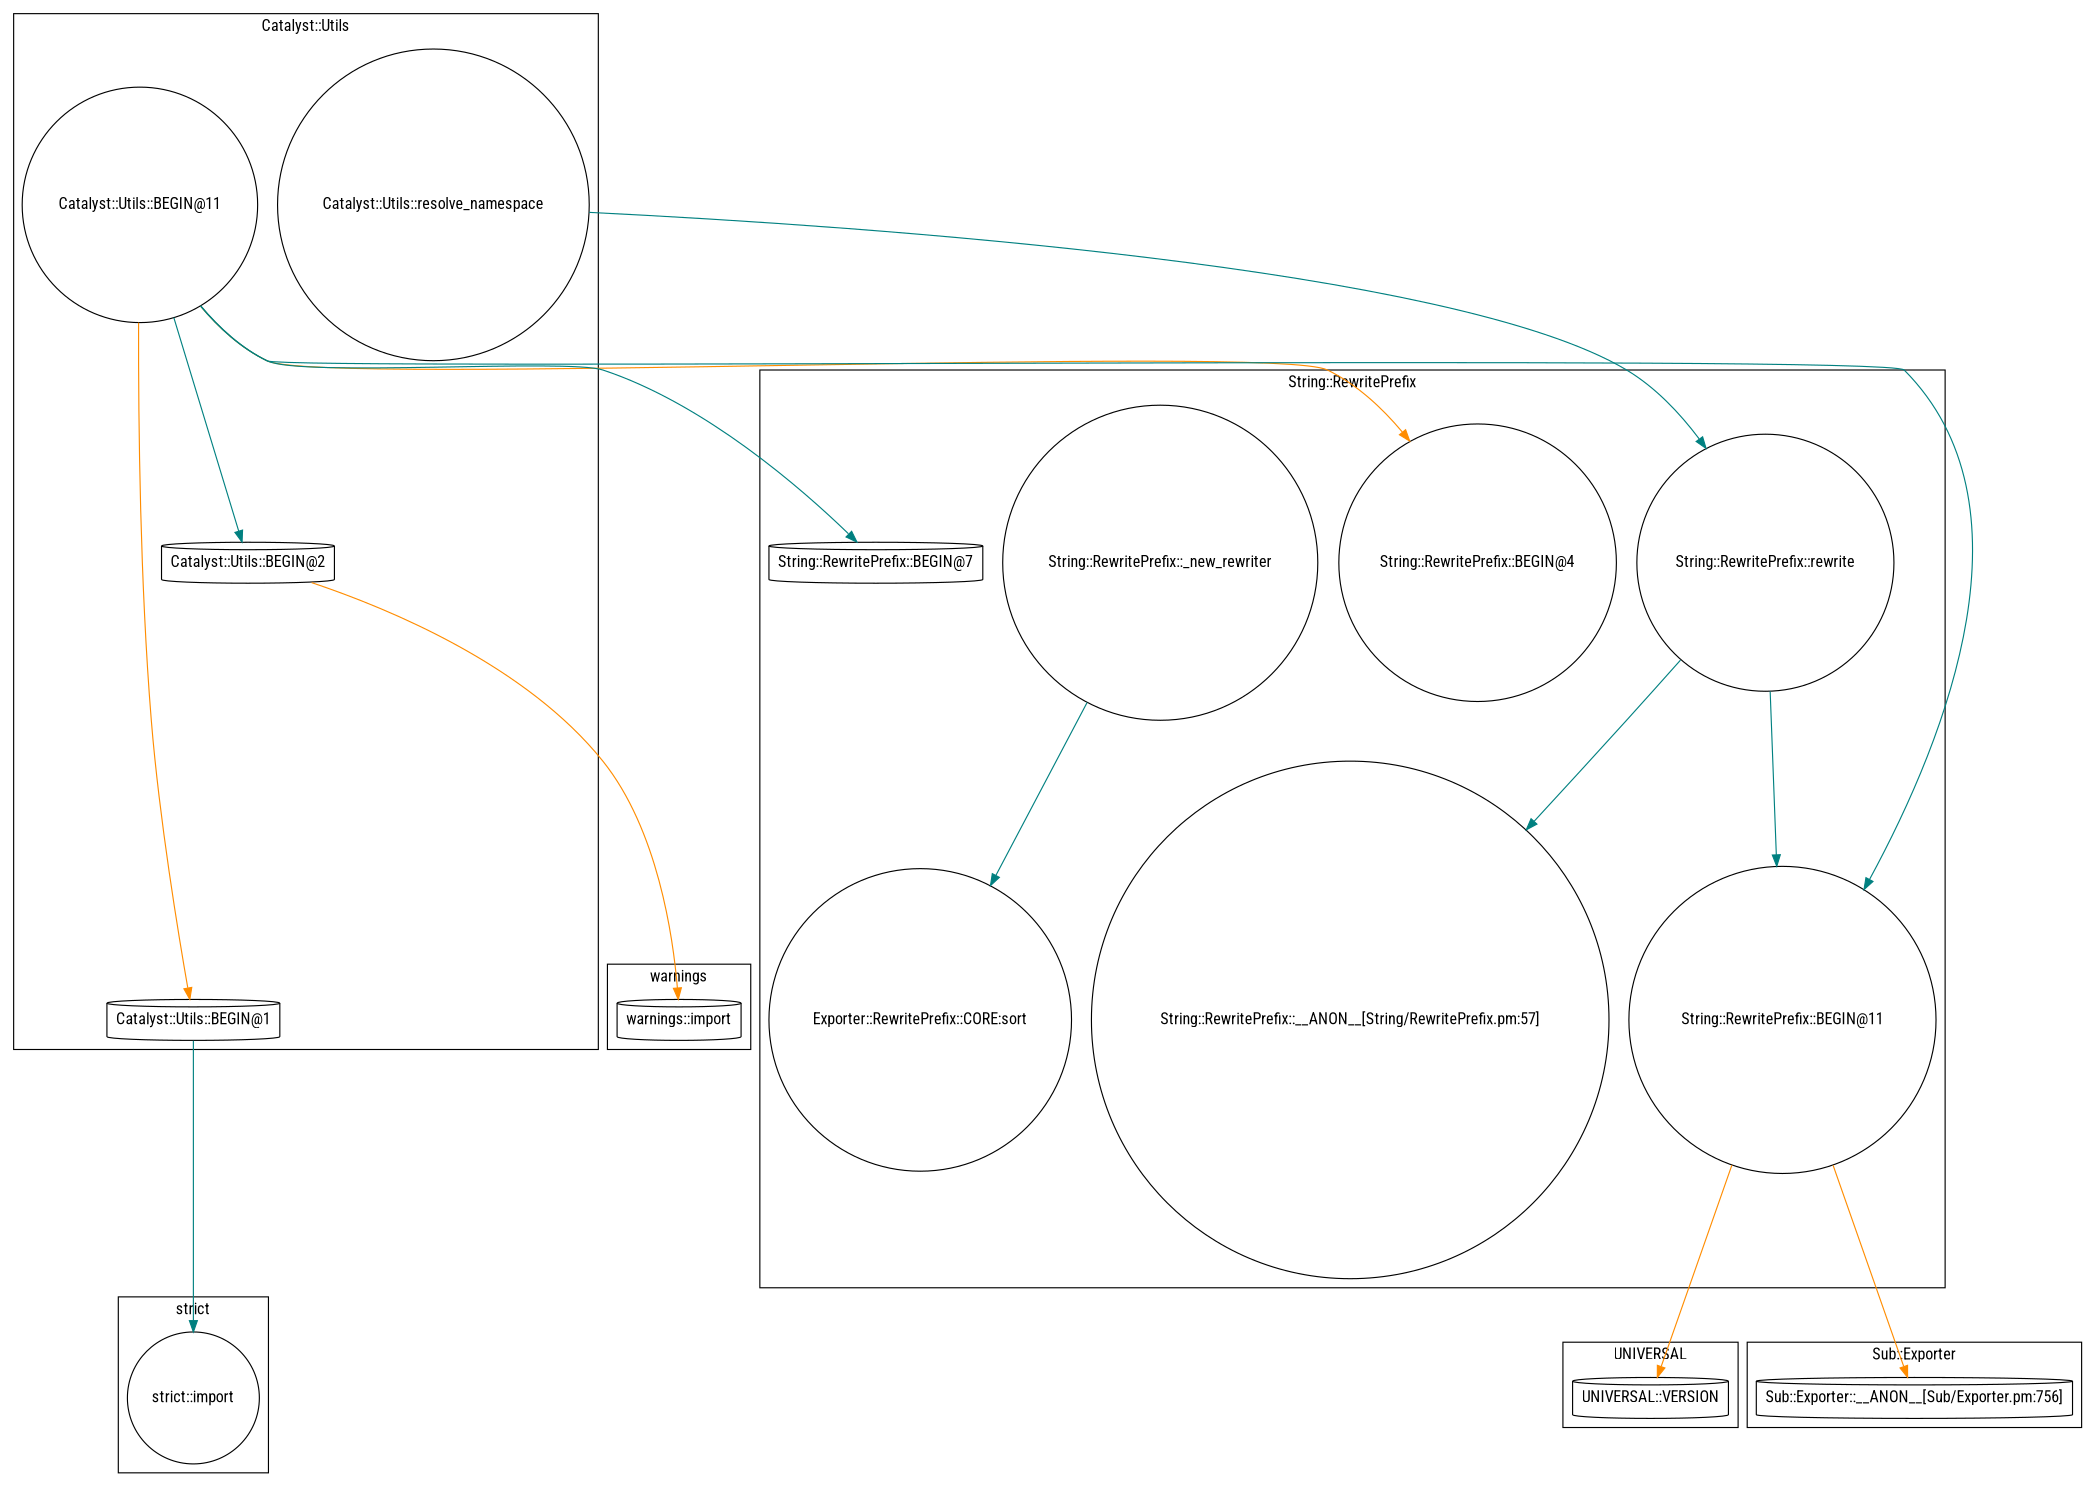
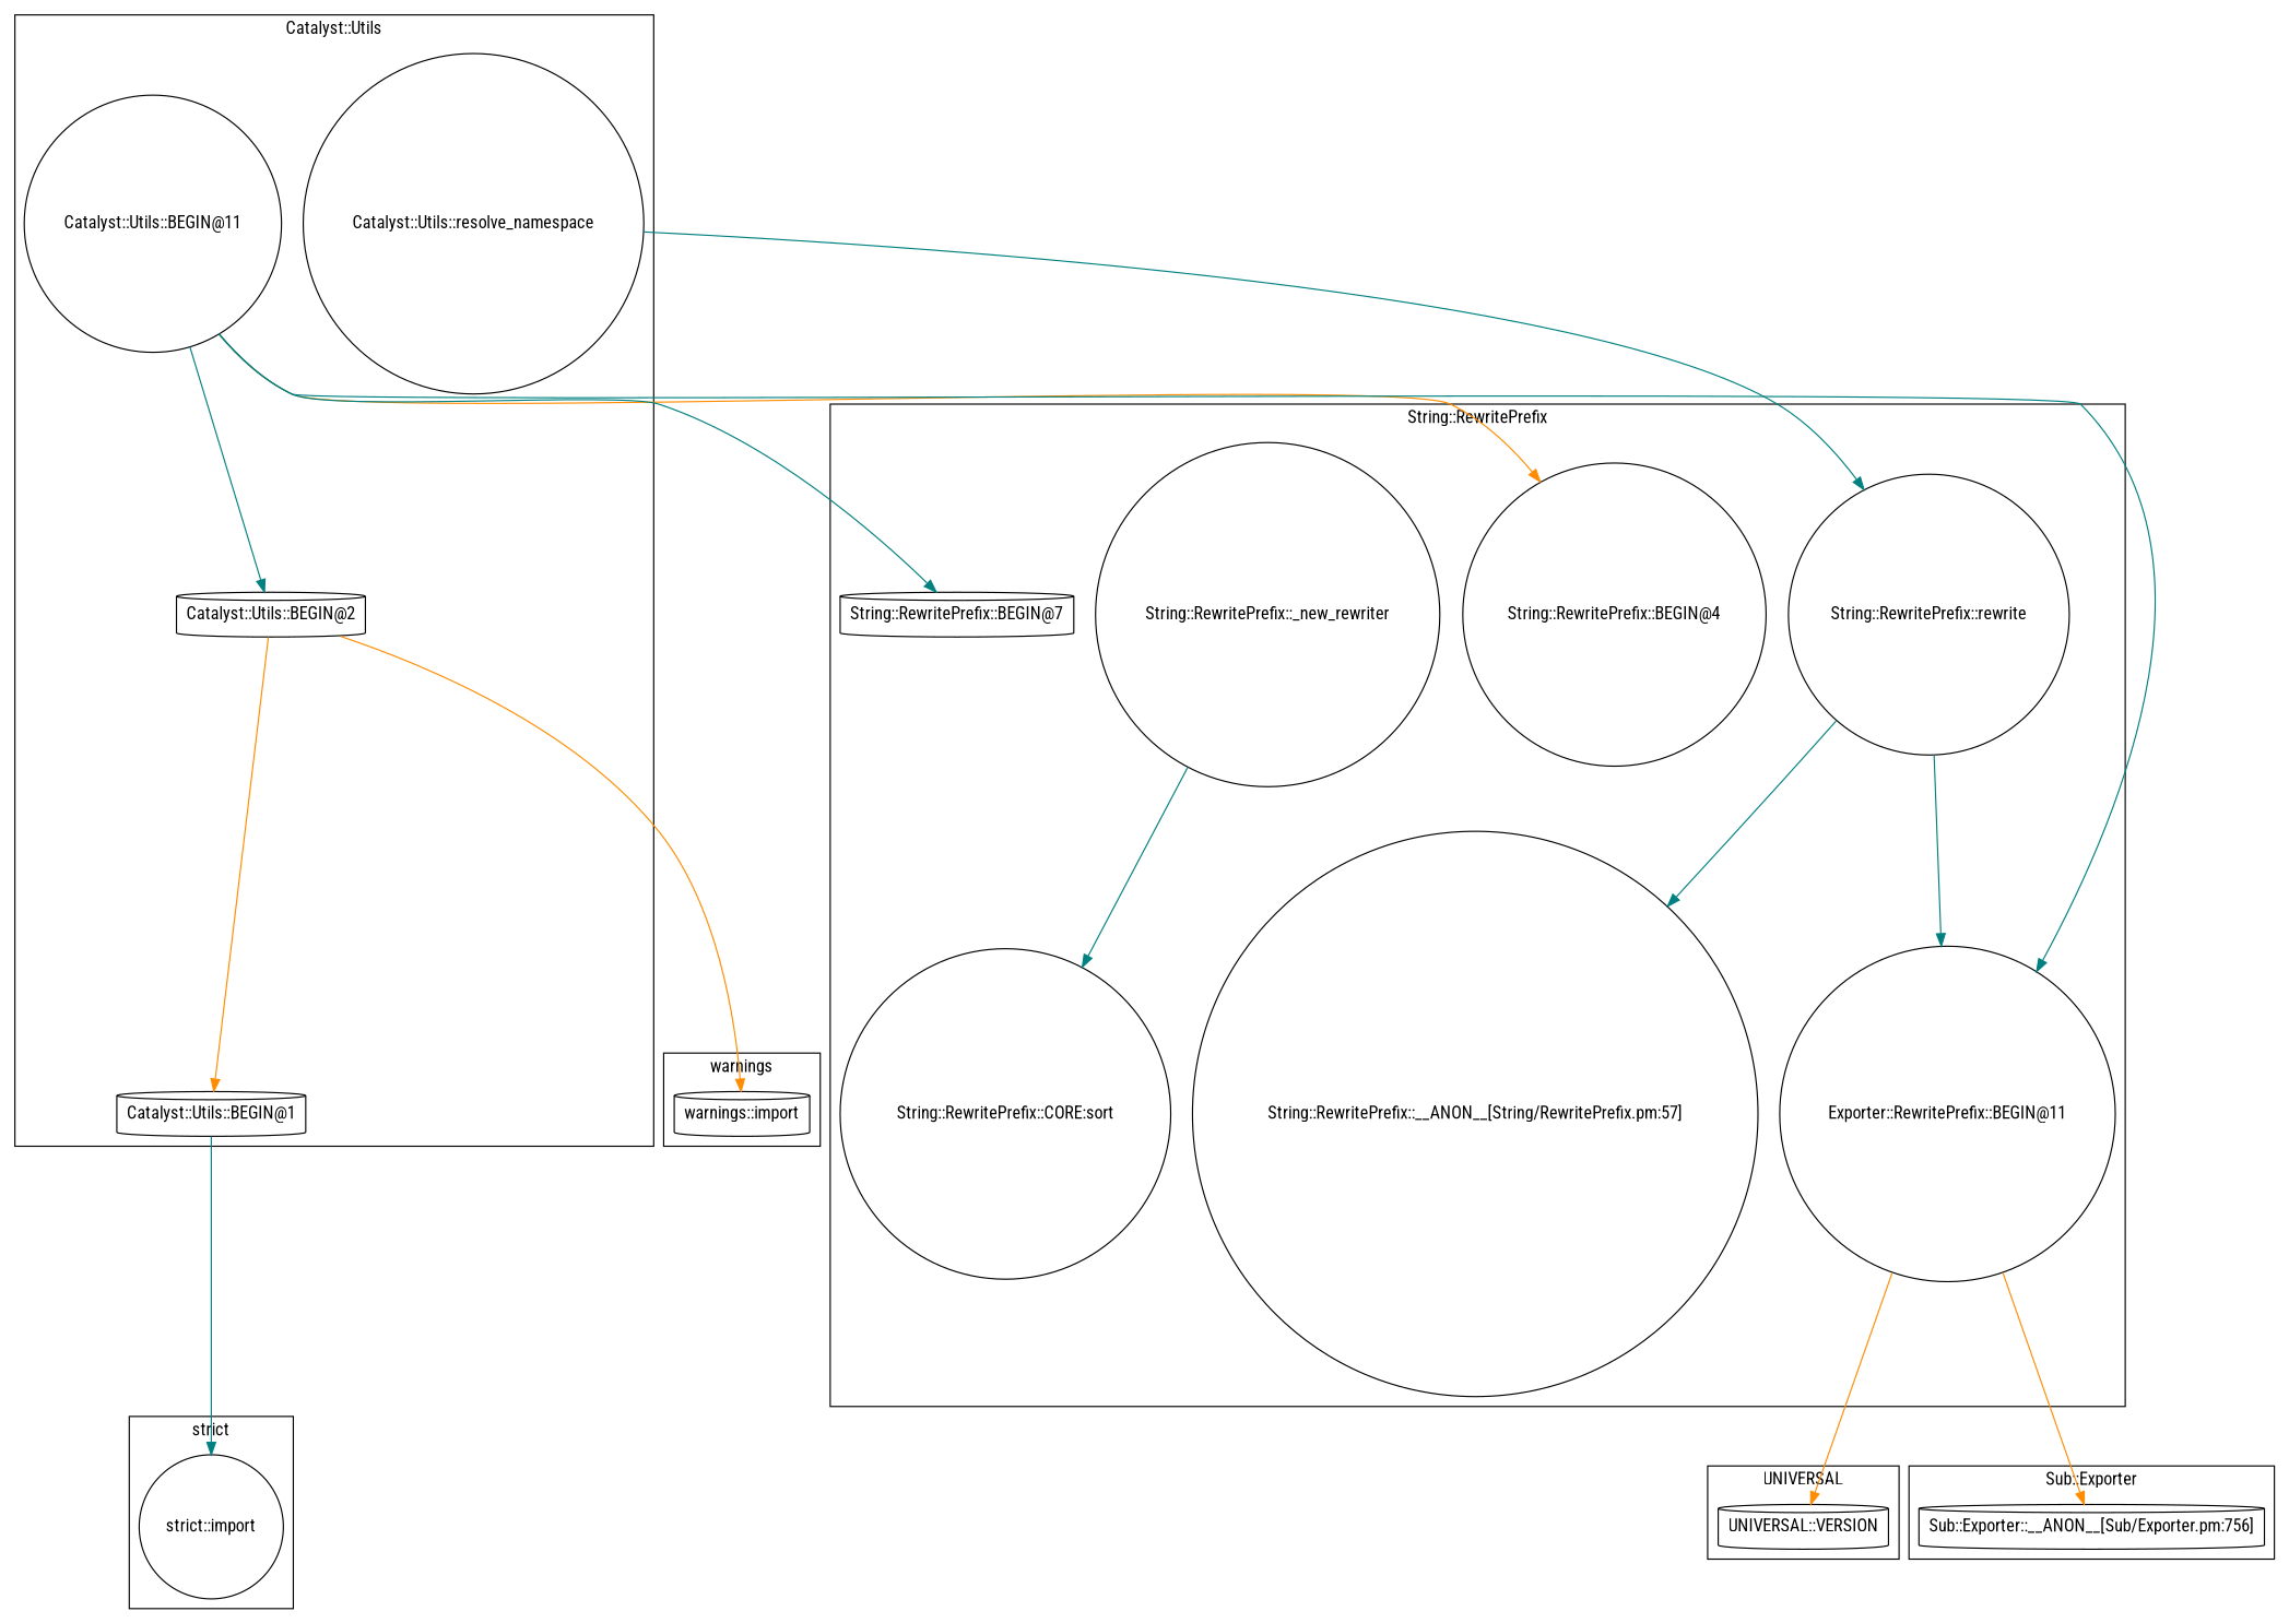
  digraph {
    fontname="Roboto Condensed"
    node [fontname="Roboto Condensed" shape=circle]
    edge [color=teal fontname="Roboto Condensed"]
-   "String::RewritePrefix::CORE:sort" [label="Exporter::RewritePrefix::CORE:sort"]
+   "String::RewritePrefix::CORE:sort"
    "String::RewritePrefix::BEGIN@4"
    "String::RewritePrefix::__ANON__[String/RewritePrefix.pm:57]"
    "String::RewritePrefix::rewrite"
    "String::RewritePrefix::_new_rewriter"
-   "String::RewritePrefix::BEGIN@11"
+   "String::RewritePrefix::BEGIN@11" [label="Exporter::RewritePrefix::BEGIN@11"]
    "String::RewritePrefix::BEGIN@7" [shape=cylinder]
    "UNIVERSAL::VERSION" [shape=cylinder]
    "warnings::import" [shape=cylinder]
    "Catalyst::Utils::BEGIN@11"
    "Catalyst::Utils::BEGIN@2" [shape=cylinder]
    "Catalyst::Utils::BEGIN@1" [shape=cylinder]
    "Catalyst::Utils::resolve_namespace"
    "Sub::Exporter::__ANON__[Sub/Exporter.pm:756]" [shape=cylinder]
    "strict::import"
    subgraph cluster_1 {
      label="String::RewritePrefix"
      "String::RewritePrefix::CORE:sort"
      "String::RewritePrefix::BEGIN@4"
      "String::RewritePrefix::__ANON__[String/RewritePrefix.pm:57]"
      "String::RewritePrefix::rewrite"
      "String::RewritePrefix::_new_rewriter"
      "String::RewritePrefix::BEGIN@11"
      "String::RewritePrefix::BEGIN@7"
    }
    subgraph cluster_2 {
      label=UNIVERSAL
      "UNIVERSAL::VERSION"
    }
    subgraph cluster_3 {
      label=warnings
      "warnings::import"
    }
    subgraph cluster_4 {
      label="Catalyst::Utils"
      "Catalyst::Utils::BEGIN@11"
      "Catalyst::Utils::BEGIN@2"
      "Catalyst::Utils::BEGIN@1"
      "Catalyst::Utils::resolve_namespace"
    }
    subgraph cluster_5 {
      label="Sub::Exporter"
      "Sub::Exporter::__ANON__[Sub/Exporter.pm:756]"
    }
    subgraph cluster_6 {
      label="strict"
      "strict::import"
    }
    "String::RewritePrefix::rewrite" -> "String::RewritePrefix::__ANON__[String/RewritePrefix.pm:57]"
    "String::RewritePrefix::rewrite" -> "String::RewritePrefix::BEGIN@11"
    "String::RewritePrefix::_new_rewriter" -> "String::RewritePrefix::CORE:sort"
    "String::RewritePrefix::BEGIN@11" -> "UNIVERSAL::VERSION" [color=darkorange]
    "String::RewritePrefix::BEGIN@11" -> "Sub::Exporter::__ANON__[Sub/Exporter.pm:756]" [color=darkorange]
    "Catalyst::Utils::BEGIN@11" -> "String::RewritePrefix::BEGIN@4" [color=darkorange]
    "Catalyst::Utils::BEGIN@11" -> "String::RewritePrefix::BEGIN@11"
    "Catalyst::Utils::BEGIN@11" -> "String::RewritePrefix::BEGIN@7"
    "Catalyst::Utils::BEGIN@11" -> "Catalyst::Utils::BEGIN@2"
-   "Catalyst::Utils::BEGIN@11" -> "Catalyst::Utils::BEGIN@1" [color=darkorange]
+   "Catalyst::Utils::BEGIN@2" -> "Catalyst::Utils::BEGIN@1" [color=darkorange]
    "Catalyst::Utils::BEGIN@2" -> "warnings::import" [color=darkorange]
    "Catalyst::Utils::BEGIN@1" -> "strict::import"
    "Catalyst::Utils::resolve_namespace" -> "String::RewritePrefix::rewrite"
  }
